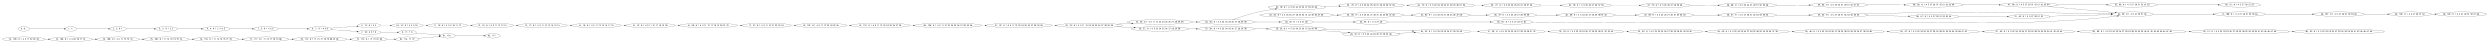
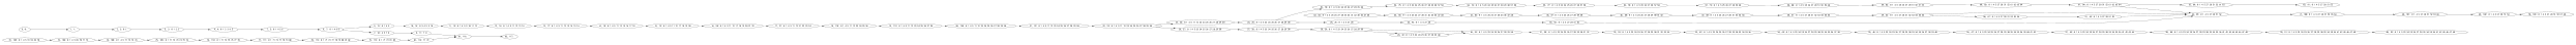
  digraph {
    fontname="Roboto Mono"
    rankdir=LR
    node [fontname="Roboto Mono"]
    edge [fontname="Roboto Mono"]
    n1 [label="0, 0: "]
    n2 [label="1, 1: "]
    n3 [label="2, 2: 0 1 "]
    n4 [label="3, 3: 0 1 2 3 "]
    n5 [label="4, 4: 0 1 2 3 4 5 "]
    n6 [label="5, 5: 0 1 4 5 6 "]
    n7 [label="6, 7: 0 1 4 9 6"]
    n8 [label="7, 10: 4 5 7 8 "]
    n9 [label="9, 13: 0 1 4 5 "]
    n10 [label="8, 11: 7 8 "]
-   n11 [label="10, 14: 0 1 4 5 9 10 "]
+   n11 [label="10, 14: 0 9 4 5 9 10"]
    n12 [label="81, 116: "]
    n13 [label="82, 117: "]
    n14 [label="11, 15: 0 1 4 5 9 10 11 12 "]
    n15 [label="12, 16: 0 1 4 5 11 12 13 14 "]
    n16 [label="13, 17: 0 1 4 5 11 12 13 14 15 16 "]
    n17 [label="14, 18: 0 1 4 5 11 12 15 16 17 18 "]
    n18 [label="15, 19: 0 1 4 5 11 12 17 18 19 20 "]
    n19 [label="16, 20: 0 1 4 5 11 12 17 18 19 20 21 22 "]
    n20 [label="17, 21: 0 1 4 5 11 12 21 22 23 24 "]
    n21 [label="18, 118: 0 1 4 5 11 12 23 24 25 26 "]
    n22 [label="19, 119: 0 1 4 5 11 12 23 24 25 26 27 28 "]
    n23 [label="20, 120: 0 1 4 5 11 12 23 24 25 26 27 28 29 30 "]
    n24 [label="21, 22: 0 1 4 5 11 12 23 24 25 26 27 28 29 30 "]
    n25 [label="22, 23: 0 1 4 5 11 12 23 24 25 26 27 28 29 30 "]
    n26 [label="23, 24: 0 1 4 5 11 12 23 24 25 26 27 28 29 30 "]
    n27 [label="26, 27: 0 1 4 5 23 24 25 26 27 28 29 30 "]
    n28 [label="24, 25: 0 1 4 5 23 24 25 26 27 28 29 30 "]
    n29 [label="27, 28: 0 1 4 5 23 24 25 26 27 28 29 30 "]
    n30 [label="25, 26: 0 1 4 5 27 28 "]
    n31 [label="52, 70: 0 1 4 5 23 24 25 26 27 28 29 30 "]
    n32 [label="64, 92: 0 1 4 5 27 28 "]
    n33 [label="53, 75: 0 1 4 5 23 24 25 26 27 28 29 30 57 58 "]
    n34 [label="65, 93: 0 1 4 5 27 28 51 52 "]
    n35 [label="28, 29: 0 1 4 5 23 24 25 26 27 28 29 30 "]
    n36 [label="29, 32: 0 1 4 5 23 24 25 26 27 28 29 30 "]
    n37 [label="30, 33: 0 1 4 5 23 24 25 26 27 28 29 30 "]
    n38 [label="31, 38: 0 1 4 5 23 24 25 26 27 28 29 30 31 32 "]
    n39 [label="32, 39: 0 1 4 5 23 24 25 26 27 28 29 30 31 32 33 34 "]
    n40 [label="33, 42: 0 1 4 5 23 24 25 26 27 28 29 30 33 34 35 36 "]
    n41 [label="34, 45: 0 1 4 5 23 24 25 26 27 28 29 30 33 34 35 36 37 38 "]
    n42 [label="35, 46: 0 1 4 5 23 24 25 26 27 28 29 30 33 34 35 36 37 38 39 40 "]
    n43 [label="36, 47: 0 1 4 5 23 24 25 26 27 28 29 30 33 34 35 36 39 40 41 42 "]
    n44 [label="37, 49: 0 1 4 5 23 24 25 26 27 28 29 30 33 34 35 36 41 42 43 44 "]
    n45 [label="38, 50: 0 1 4 5 23 24 25 26 27 28 29 30 33 34 35 36 41 42 43 44 45 46 47 48 "]
    n46 [label="39, 51: 0 1 4 5 23 24 25 26 27 28 29 30 33 34 35 36 41 42 45 46 47 48 "]
    n47 [label="40, 52: 0 1 4 5 23 24 25 26 27 28 33 34 35 36 41 42 45 46 47 48 "]
    n48 [label="42, 54: 0 1 4 5 25 26 27 28 35 36 41 42 45 46 47 48 "]
    n49 [label="43, 55: 0 1 4 5 25 26 27 28 41 42 45 46 47 48 "]
    n50 [label="44, 56: 0 1 4 5 25 26 27 28 45 46 47 48 "]
    n51 [label="45, 57: 0 1 4 5 25 26 27 28 49 50 "]
    n52 [label="46, 58: 0 1 4 5 25 26 27 28 49 50 51 52 "]
    n53 [label="47, 60: 0 1 4 5 25 26 27 28 51 52 53 54 "]
    n54 [label="48, 61: 0 1 4 5 27 28 51 52 53 54 55 56 "]
    n55 [label="49, 62: 0 1 4 5 27 28 51 52 53 54 55 56 "]
    n56 [label="50, 67: 0 1 4 5 27 28 51 52 53 54 "]
    n57 [label="66, 95: 0 1 4 5 27 28 51 52 "]
    n58 [label="51, 69: 0 1 4 5 27 28 51 52 "]
    n59 [label="67, 100: 0 1 4 5 27 28 51 52 65 66 "]
    n60 [label="54, 76: 0 1 4 5 23 24 25 26 27 28 29 30 57 58 "]
    n61 [label="55, 77: 0 1 4 5 23 24 25 26 27 28 57 58 "]
    n62 [label="56, 78: 0 1 4 5 25 26 27 28 57 58 "]
    n63 [label="57, 79: 0 1 4 5 25 26 27 28 59 60 "]
    n64 [label="58, 80: 0 1 4 5 25 26 27 28 51 52 59 60 "]
    n65 [label="59, 82: 0 1 4 5 25 26 27 28 51 52 61 62 "]
    n66 [label="60, 83: 0 1 4 5 27 28 51 52 61 62 63 64 "]
    n67 [label="61, 84: 0 1 4 5 27 28 51 52 61 62 63 64 "]
    n68 [label="62, 89: 0 1 4 5 27 28 51 52 61 62 "]
    n69 [label="63, 91: 0 1 4 5 27 28 51 52 "]
    n70 [label="68, 101: 0 1 4 5 27 28 51 52 65 66 "]
    n71 [label="69, 102: 0 1 4 5 27 28 51 52 "]
    n72 [label="70, 103: 0 1 4 5 27 28 51 52 67 68 "]
-   n73 [label="72, 105: 0 1 4 5 11 52 69 70"]
+   n73 [label="72, 105: 0 1 4 5 51 52 69 70 "]
    n74 [label="73, 106: 0 1 4 5 69 70 71 72 "]
    n75 [label="74, 108: 0 1 4 5 71 72 73 74 "]
    n76 [label="75, 109: 0 1 71 72 73 74 75 76 "]
    n77 [label="76, 110: 0 1 71 72 75 76 77 78 "]
    n78 [label="77, 111: 0 1 71 72 77 78 79 80 "]
    n79 [label="78, 112: 0 1 71 72 77 78 79 80 81 82 "]
    n80 [label="79, 113: 0 1 71 72 81 85"]
    n81 [label="80, 114: 71 72 "]
    n1 -> n2
    n2 -> n3
    n3 -> n4
    n4 -> n5
    n5 -> n6
    n6 -> n7
    n7 -> n8
    n7 -> n9
    n8 -> n10
    n9 -> n11
    n10 -> n12
    n11 -> n14
    n12 -> n13
    n14 -> n15
    n15 -> n16
    n16 -> n17
    n17 -> n18
    n18 -> n19
    n19 -> n20
    n20 -> n21
    n21 -> n22
    n22 -> n23
    n23 -> n24
    n24 -> n25
    n25 -> n26
    n25 -> n27
    n26 -> n28
    n27 -> n29
    n28 -> n30
    n28 -> n31
    n29 -> n35
    n30 -> n32
    n31 -> n33
    n32 -> n34
    n33 -> n60
    n34 -> n57
    n35 -> n36
    n35 -> n37
    n36 -> n37
    n37 -> n38
    n38 -> n39
    n39 -> n40
    n40 -> n41
    n41 -> n42
    n42 -> n43
    n43 -> n44
    n44 -> n45
    n45 -> n46
    n46 -> n47
    n48 -> n49
    n49 -> n50
    n50 -> n51
    n51 -> n52
    n52 -> n53
    n53 -> n54
    n54 -> n55
    n55 -> n56
    n55 -> n57
    n56 -> n58
    n57 -> n59
    n58 -> n57
    n59 -> n70
    n60 -> n61
    n61 -> n62
    n62 -> n63
    n63 -> n64
    n64 -> n65
    n65 -> n66
    n66 -> n67
    n67 -> n57
    n67 -> n68
    n68 -> n69
    n70 -> n71
    n71 -> n72
    n73 -> n74
    n74 -> n75
    n75 -> n76
    n76 -> n77
    n77 -> n78
    n78 -> n79
    n79 -> n80
    n80 -> n81
    n81 -> n12
  }
